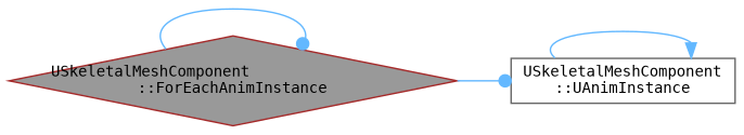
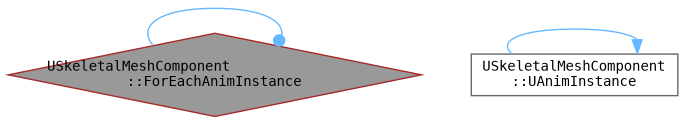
  digraph {
    rankdir=LR
    fontname="DejaVu Sans Mono"
    node [fontname="DejaVu Sans Mono" fontsize=10 style=filled]
    edge [color=steelblue1 fontname="DejaVu Sans Mono" fontsize=10 labelfontname=Helvetica labelfontsize=10 style=solid arrowhead=dot]
    n1 [color=brown fillcolor=grey60 fontcolor=black height=0.2 label="USkeletalMeshComponent\l::ForEachAnimInstance" shape=diamond width=0.4]
    n2 [color=gray40 fillcolor=white height=0.2 label="USkeletalMeshComponent\l::UAnimInstance" shape=box width=0.4]
    n1 -> n1
-   n1 -> n2
    n2 -> n2 [arrowhead=normal]
  }
